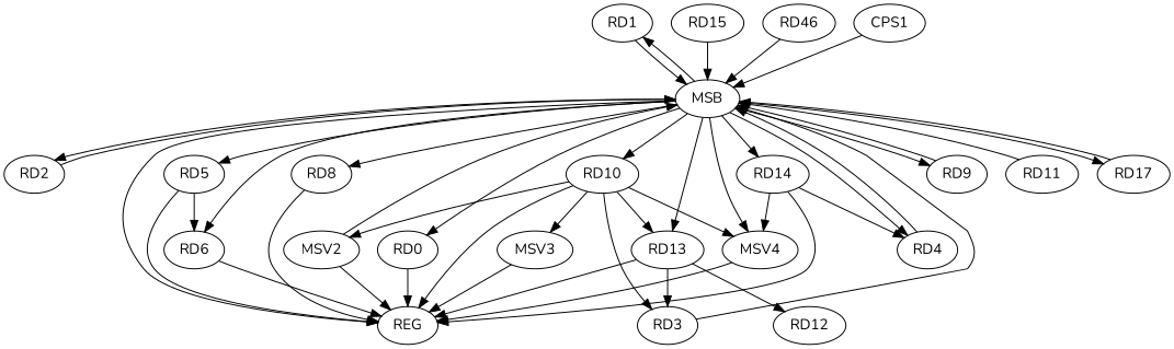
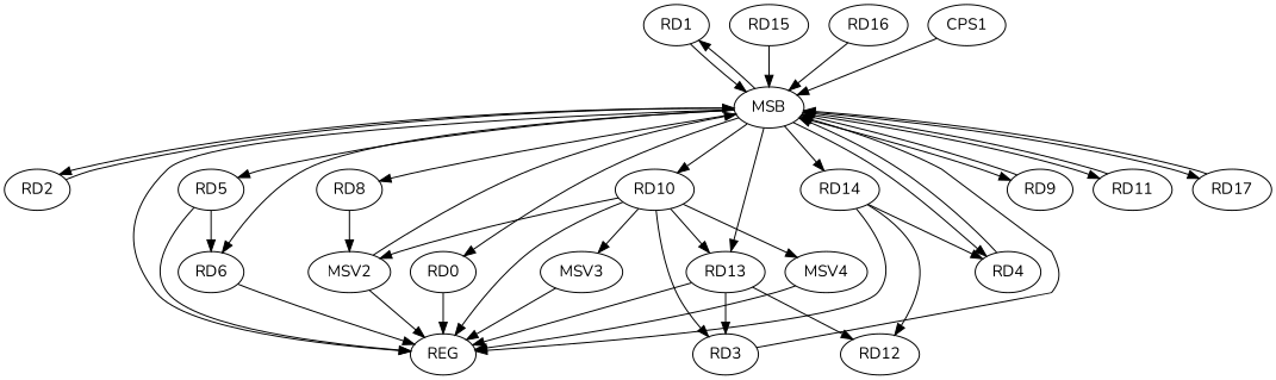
  strict digraph {
    fontname=Nunito
    node [fontname=Nunito]
    edge [fontname=Nunito]
    n1 [label=RD1]
    n2 [label=MSB]
    n3 [label=RD2]
    n4 [label=RD4]
    n5 [label=RD5]
    n6 [label=RD6]
    n7 [label=REG]
    n8 [label=RD0]
    n9 [label=RD8]
    n10 [label=RD9]
    n11 [label=RD10]
    n12 [label=RD13]
    n13 [label=RD11]
    n14 [label=RD14]
    n15 [label=RD17]
    n16 [label=RD3]
    n17 [label=MSV2]
    n18 [label=MSV3]
    n19 [label=MSV4]
    n20 [label=RD12]
    n21 [label=RD15]
-   n22 [label=RD46]
+   n22 [label=RD16]
    n23 [label=CPS1]
    n1 -> n2
    n2 -> n1
    n2 -> n3
    n2 -> n4
    n2 -> n5
    n2 -> n6
    n2 -> n7
    n2 -> n8
    n2 -> n9
    n2 -> n10
    n2 -> n11
    n2 -> n12
-   n2 -> n19
+   n2 -> n13
    n2 -> n14
    n2 -> n15
    n3 -> n2
    n4 -> n2
    n5 -> n6
    n5 -> n7
    n6 -> n7
    n8 -> n7
-   n9 -> n7
+   n9 -> n17
    n10 -> n2
    n11 -> n7
    n11 -> n12
    n11 -> n16
    n11 -> n17
    n11 -> n18
    n11 -> n19
    n12 -> n7
    n12 -> n16
    n12 -> n20
    n13 -> n2
    n14 -> n4
    n14 -> n7
-   n14 -> n19
+   n14 -> n20
    n15 -> n2
    n16 -> n2
    n17 -> n2
    n17 -> n7
    n18 -> n7
    n19 -> n7
    n21 -> n2
    n22 -> n2
    n23 -> n2
  }
